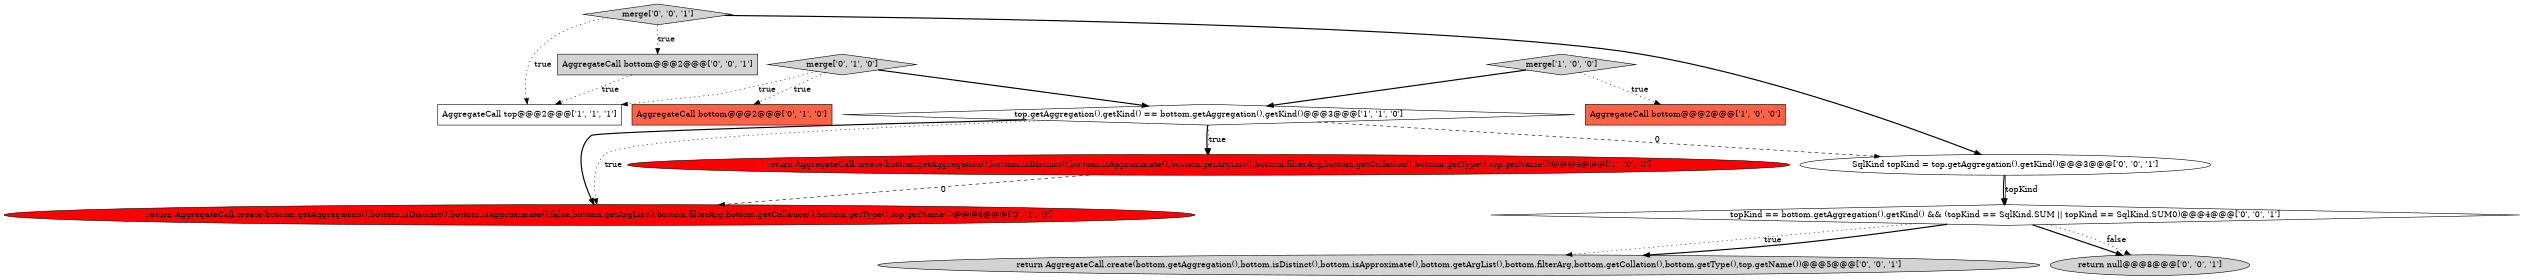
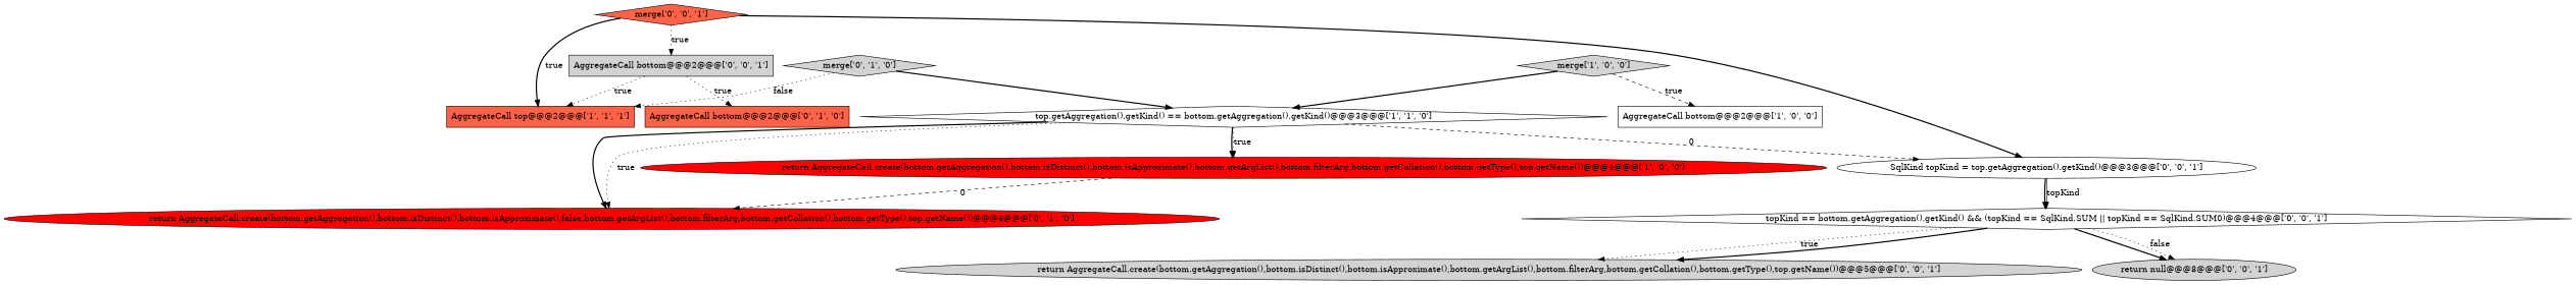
  digraph {
    node [fillcolor=lightgray shape=ellipse style=filled]
    edge [style=dotted]
    n1 [fillcolor=red label="return AggregateCall.create(bottom.getAggregation(),bottom.isDistinct(),bottom.isApproximate(),false,bottom.getArgList(),bottom.filterArg,bottom.getCollation(),bottom.getType(),top.getName())@@@4@@@['0', '1', '0']"]
-   n2 [fillcolor=white label="AggregateCall top@@@2@@@['1', '1', '1']" shape=box]
-   n3 [label="merge['0', '0', '1']" shape=diamond]
+   n2 [fillcolor=tomato label="AggregateCall top@@@2@@@['1', '1', '1']" shape=box]
+   n3 [fillcolor=tomato label="merge['0', '0', '1']" shape=diamond]
    n4 [fillcolor=white label="SqlKind topKind = top.getAggregation().getKind()@@@3@@@['0', '0', '1']"]
    n5 [label="AggregateCall bottom@@@2@@@['0', '0', '1']" shape=box]
    n6 [fillcolor=white label="topKind == bottom.getAggregation().getKind() && (topKind == SqlKind.SUM || topKind == SqlKind.SUM0)@@@4@@@['0', '0', '1']" shape=diamond]
    n7 [fillcolor=red label="return AggregateCall.create(bottom.getAggregation(),bottom.isDistinct(),bottom.isApproximate(),bottom.getArgList(),bottom.filterArg,bottom.getCollation(),bottom.getType(),top.getName())@@@4@@@['1', '0', '0']"]
-   n8 [fillcolor=tomato label="AggregateCall bottom@@@2@@@['1', '0', '0']" shape=box]
+   n8 [fillcolor=white label="AggregateCall bottom@@@2@@@['1', '0', '0']" shape=box]
    n9 [fillcolor=white label="top.getAggregation().getKind() == bottom.getAggregation().getKind()@@@3@@@['1', '1', '0']" shape=diamond]
    n10 [label="merge['0', '1', '0']" shape=diamond]
    n11 [fillcolor=tomato label="AggregateCall bottom@@@2@@@['0', '1', '0']" shape=box]
    n12 [label="return AggregateCall.create(bottom.getAggregation(),bottom.isDistinct(),bottom.isApproximate(),bottom.getArgList(),bottom.filterArg,bottom.getCollation(),bottom.getType(),top.getName())@@@5@@@['0', '0', '1']"]
    n13 [label="return null@@@8@@@['0', '0', '1']"]
    n14 [label="merge['1', '0', '0']" shape=diamond]
-   n3 -> n2 [label=true]
+   n3 -> n2 [label=true style=bold]
    n3 -> n4 [style=bold]
    n3 -> n5 [label=true]
    n4 -> n6 [style=bold]
    n4 -> n6 [label=topKind style=solid]
    n5 -> n2 [label=true]
    n6 -> n12 [label=true]
    n6 -> n12 [style=bold]
    n6 -> n13 [style=bold]
    n6 -> n13 [label=false]
    n7 -> n1 [label=0 style=dashed]
    n9 -> n1 [style=bold]
    n9 -> n1 [label=true]
    n9 -> n4 [label=0 style=dashed]
    n9 -> n7 [style=bold]
    n9 -> n7 [label=true]
-   n10 -> n2 [label=true]
+   n10 -> n2 [label=false]
    n10 -> n9 [style=bold]
-   n10 -> n11 [label=true]
-   n14 -> n8 [label=true]
+   n5 -> n11 [label=true]
+   n14 -> n8 [label=true style=dashed]
    n14 -> n9 [style=bold]
  }
